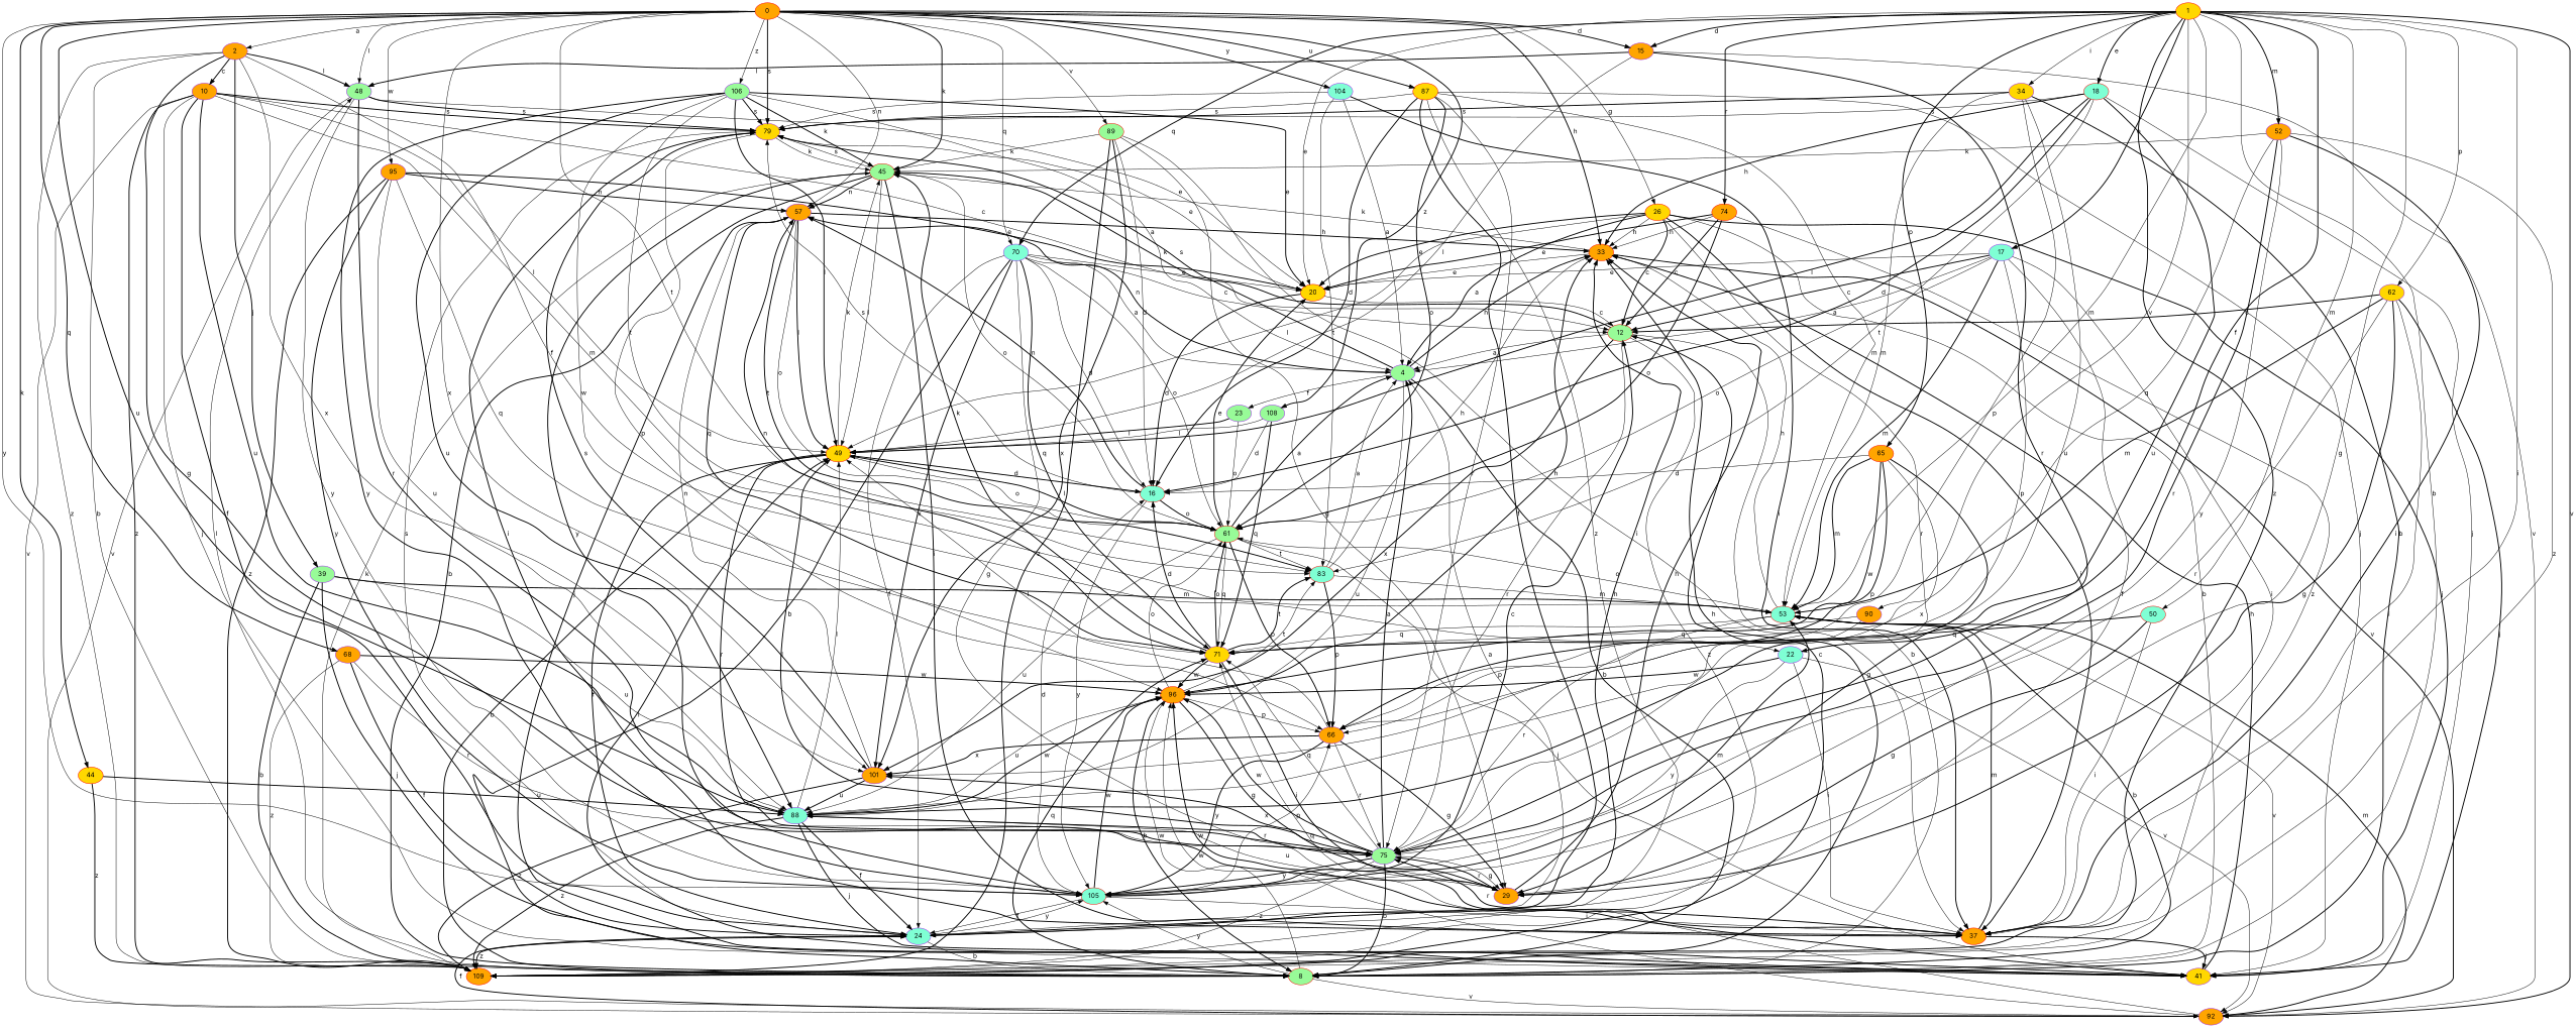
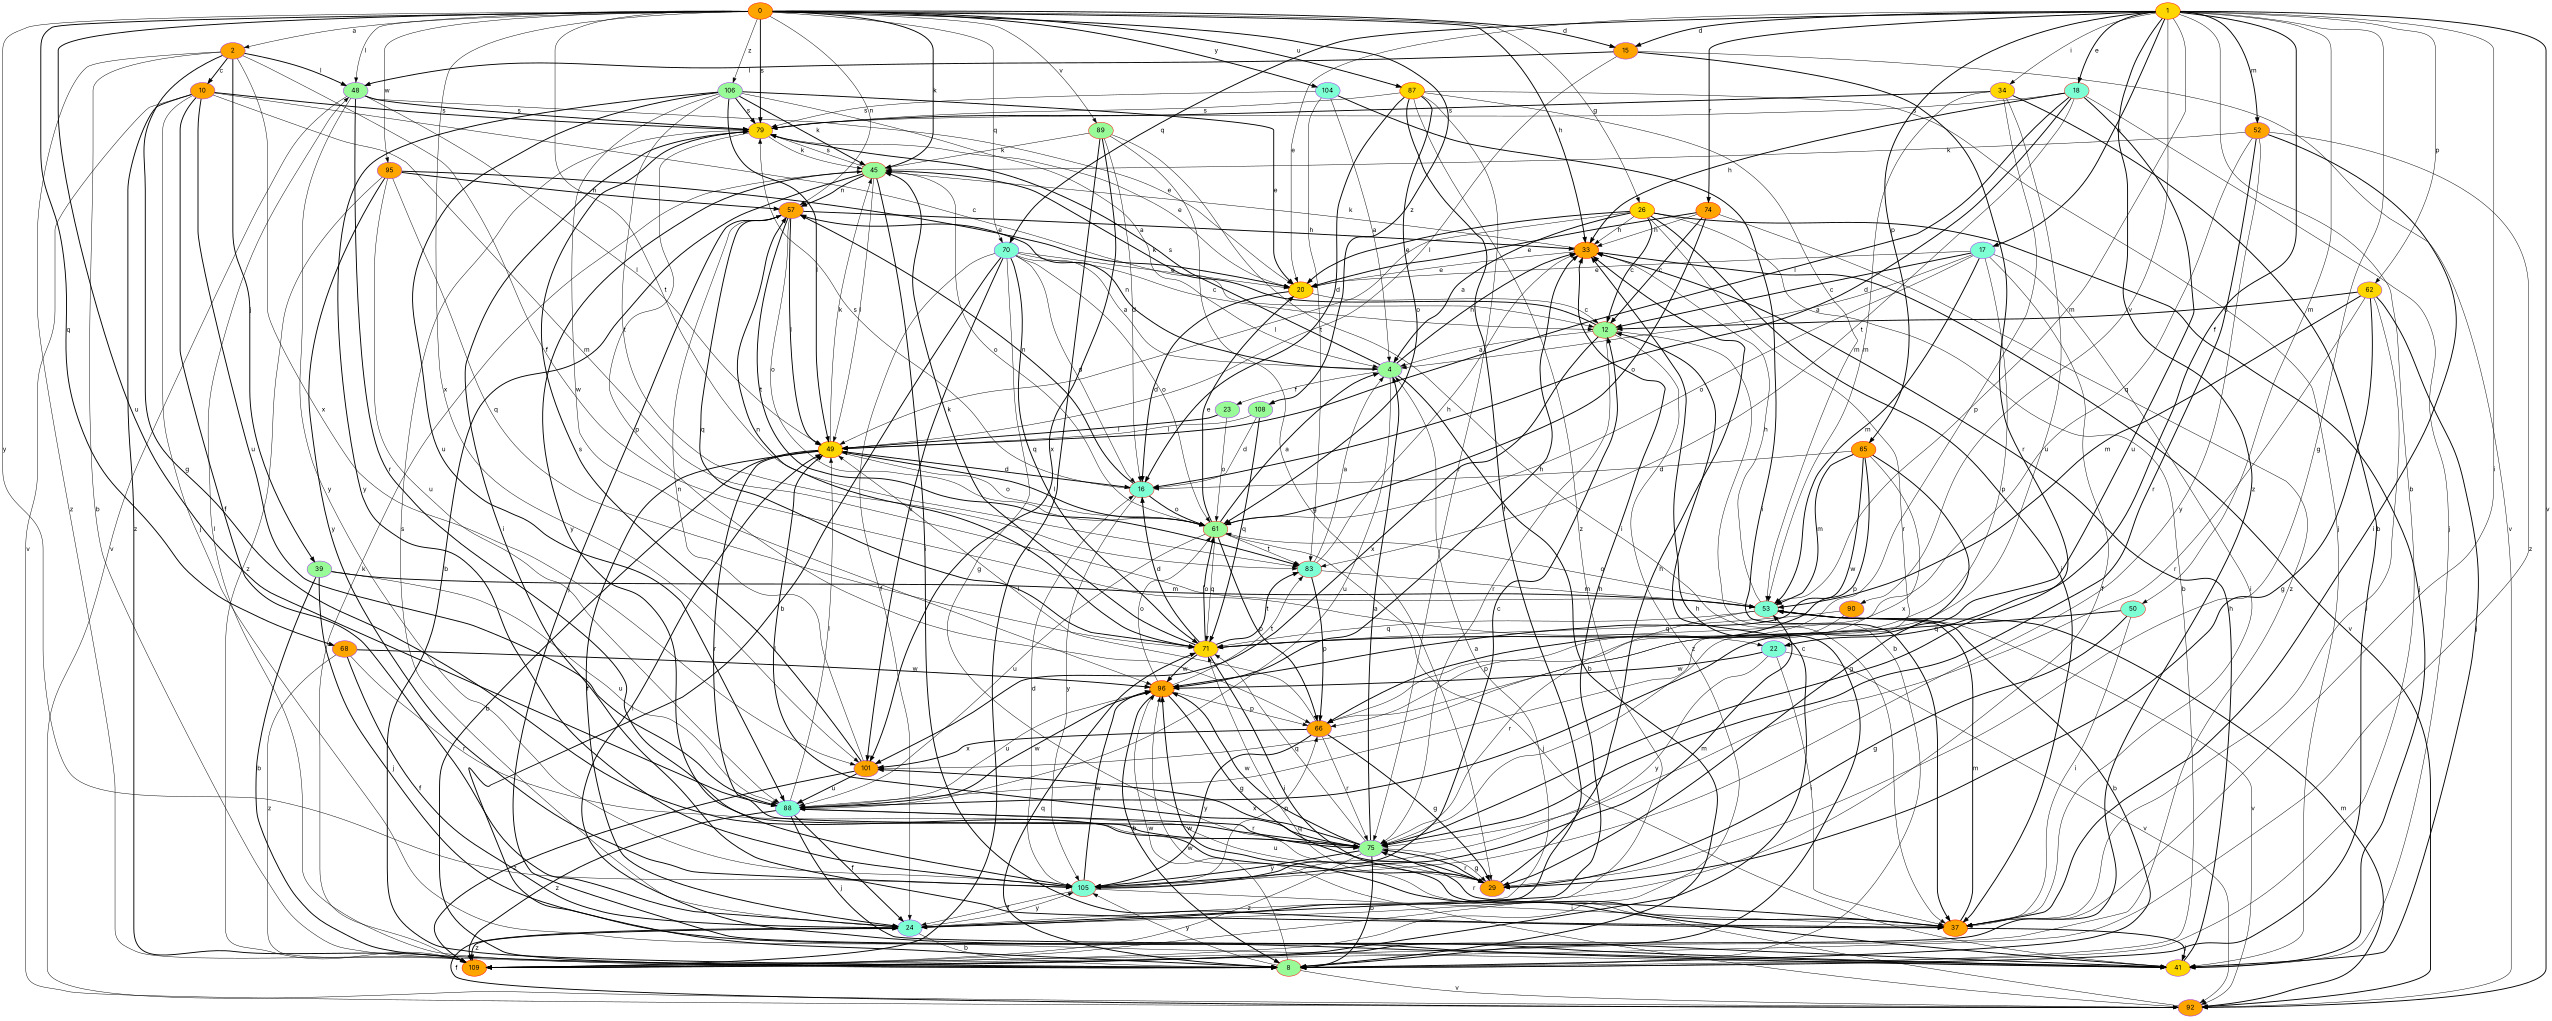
  strict digraph {
    fontname=Inter
    node [color=purple fillcolor=orange fontname=Inter style=filled]
    edge [fontname=Inter style=bold]
    0 [color=red]
    2
    15
    26 [color=red fillcolor=gold]
    33 [color=red]
-   44 [color=red fillcolor=gold]
    45 [color=red fillcolor=palegreen]
    48 [fillcolor=palegreen]
    57
    68
    70 [fillcolor=aquamarine]
    79 [fillcolor=gold]
    83 [color=red fillcolor=aquamarine]
    87 [color=red fillcolor=gold]
    88 [fillcolor=aquamarine]
    89 [color=red fillcolor=palegreen]
    95
    101
    104 [fillcolor=aquamarine]
    105 [color=red fillcolor=aquamarine]
    106 [fillcolor=palegreen]
    108 [fillcolor=palegreen]
    8 [color=red fillcolor=palegreen]
    22 [fillcolor=aquamarine]
    29
    109 [color=red]
    10
    39 [fillcolor=palegreen]
    92
    75 [fillcolor=palegreen]
    49 [color=red fillcolor=gold]
    20 [color=red fillcolor=gold]
    37 [color=red]
    4 [fillcolor=palegreen]
    12 [color=red fillcolor=palegreen]
    41 [fillcolor=gold]
    61 [color=red fillcolor=palegreen]
    71 [fillcolor=gold]
    96 [color=red]
    24 [fillcolor=aquamarine]
    16 [color=red fillcolor=aquamarine]
    66
    53 [color=red fillcolor=aquamarine]
    1 [color=red fillcolor=gold]
    17 [fillcolor=aquamarine]
    18 [color=red fillcolor=aquamarine]
    34 [fillcolor=gold]
    50 [color=red fillcolor=aquamarine]
    52
    62 [fillcolor=gold]
    65 [color=red]
    74 [color=red]
    90
    23 [fillcolor=palegreen]
    0 -> 2 [label=a style=solid]
    0 -> 15 [label=d]
    0 -> 26 [label=g style=solid]
    0 -> 33 [label=h]
-   0 -> 44 [label=k]
    0 -> 45 [label=k]
    0 -> 48 [label=l style=solid]
    0 -> 57 [label=n style=solid]
    0 -> 68 [label=q]
    0 -> 70 [label=q style=solid]
    0 -> 79 [label=s]
    0 -> 83 [label=t style=solid]
    0 -> 87 [label=u]
    0 -> 88 [label=u]
    0 -> 89 [label=v style=solid]
    0 -> 95 [label=w style=solid]
    0 -> 101 [label=x style=solid]
    0 -> 104 [label=y]
    0 -> 105 [label=y style=solid]
    0 -> 106 [label=z style=solid]
    0 -> 108 [label=z]
    2 -> 48 [label=l]
    2 -> 101 [label=x style=solid]
    2 -> 8 [label=b style=solid]
    2 -> 22 [label=f style=solid]
    2 -> 29 [label=g]
    2 -> 109 [label=z style=solid]
    2 -> 10 [label=c]
    2 -> 39 [label=j]
    15 -> 48 [label=l]
    15 -> 92 [label=v style=solid]
    15 -> 75 [label=r]
    15 -> 49 [label=l style=solid]
    26 -> 33 [label=h style=solid]
    26 -> 8 [label=b style=solid]
    26 -> 75 [label=r style=solid]
    26 -> 49 [label=l style=solid]
    26 -> 20 [label=e]
    26 -> 37 [label=i]
    26 -> 4 [label=a]
    26 -> 12 [label=c]
    26 -> 41 [label=j]
    33 -> 45 [label=k style=solid]
    33 -> 92 [label=v]
    33 -> 20 [label=e style=solid]
-   44 -> 88 [label=u]
-   44 -> 109 [label=z]
    45 -> 57 [label=n]
    45 -> 79 [label=s style=solid]
    45 -> 105 [label=y]
    45 -> 8 [label=b]
    45 -> 49 [label=l style=solid]
    45 -> 37 [label=i]
    45 -> 61 [label=o style=solid]
    48 -> 79 [label=s]
    48 -> 105 [label=y style=solid]
    48 -> 92 [label=v style=solid]
    48 -> 75 [label=r]
-   10 -> 49 [label=l style=solid]
+   48 -> 49 [label=l style=solid]
    48 -> 20 [label=e style=solid]
    57 -> 33 [label=h]
    57 -> 83 [label=t]
    57 -> 49 [label=l]
    57 -> 41 [label=j]
    57 -> 61 [label=o style=solid]
    57 -> 71 [label=q]
    68 -> 109 [label=z style=solid]
    68 -> 75 [label=r style=solid]
    68 -> 96 [label=w]
    68 -> 24 [label=f]
    70 -> 101 [label=x]
    70 -> 8 [label=b]
    70 -> 29 [label=g style=solid]
    70 -> 20 [label=e style=solid]
    70 -> 4 [label=a style=solid]
    70 -> 12 [label=c style=solid]
    70 -> 61 [label=o style=solid]
    70 -> 71 [label=q]
    70 -> 24 [label=f style=solid]
    70 -> 16 [label=d style=solid]
    79 -> 45 [label=k style=solid]
    79 -> 20 [label=e style=solid]
    79 -> 37 [label=i]
    79 -> 66 [label=p style=solid]
    83 -> 33 [label=h style=solid]
    83 -> 4 [label=a style=solid]
    83 -> 66 [label=p]
    83 -> 53 [label=m style=solid]
    87 -> 79 [label=s style=solid]
    87 -> 109 [label=z style=solid]
    87 -> 75 [label=r style=solid]
    87 -> 41 [label=j style=solid]
    87 -> 61 [label=o]
    87 -> 24 [label=f]
    87 -> 16 [label=d]
    87 -> 53 [label=m style=solid]
    88 -> 109 [label=z]
    88 -> 75 [label=r]
    88 -> 49 [label=l style=solid]
    88 -> 41 [label=j]
    88 -> 96 [label=w]
    88 -> 24 [label=f]
    89 -> 45 [label=k style=solid]
    89 -> 101 [label=x]
    89 -> 29 [label=g style=solid]
    89 -> 109 [label=z]
    89 -> 37 [label=i style=solid]
    89 -> 16 [label=d style=solid]
    95 -> 57 [label=n]
    95 -> 88 [label=u style=solid]
    95 -> 105 [label=y]
-   95 -> 109 [label=z]
+   95 -> 109 [label=z style=solid]
    95 -> 20 [label=e]
    95 -> 71 [label=q style=solid]
    101 -> 57 [label=n style=solid]
    101 -> 79 [label=s]
    101 -> 88 [label=u]
    101 -> 109 [label=z]
    104 -> 79 [label=s style=solid]
    104 -> 83 [label=t style=solid]
    104 -> 37 [label=i]
    104 -> 4 [label=a style=solid]
    105 -> 37 [label=i style=solid]
    105 -> 12 [label=c]
    105 -> 96 [label=w]
    105 -> 24 [label=f style=solid]
    105 -> 16 [label=d style=solid]
    105 -> 66 [label=p style=solid]
    105 -> 53 [label=m]
    106 -> 45 [label=k]
    106 -> 79 [label=s]
    106 -> 83 [label=t style=solid]
    106 -> 88 [label=u]
    106 -> 105 [label=y]
    106 -> 49 [label=l]
    106 -> 20 [label=e]
    106 -> 4 [label=a style=solid]
    106 -> 96 [label=w style=solid]
    108 -> 49 [label=l style=solid]
    108 -> 71 [label=q]
    108 -> 16 [label=d style=solid]
    8 -> 33 [label=h]
    8 -> 48 [label=l style=solid]
    8 -> 105 [label=y style=solid]
    8 -> 92 [label=v style=solid]
    8 -> 71 [label=q]
    8 -> 96 [label=w style=solid]
    22 -> 105 [label=y style=solid]
    22 -> 92 [label=v style=solid]
    22 -> 37 [label=i style=solid]
    22 -> 96 [label=w]
    29 -> 33 [label=h]
    29 -> 88 [label=u style=solid]
    29 -> 75 [label=r]
    109 -> 45 [label=k style=solid]
    109 -> 12 [label=c]
    10 -> 79 [label=s]
    10 -> 88 [label=u]
    10 -> 109 [label=z]
    10 -> 92 [label=v style=solid]
    10 -> 12 [label=c style=solid]
    10 -> 41 [label=j style=solid]
    10 -> 24 [label=f]
    10 -> 53 [label=m style=solid]
    39 -> 88 [label=u style=solid]
    39 -> 8 [label=b]
    39 -> 41 [label=j]
    39 -> 53 [label=m]
    92 -> 71 [label=q style=solid]
    92 -> 96 [label=w style=solid]
    92 -> 24 [label=f]
    92 -> 53 [label=m]
    75 -> 101 [label=x]
    75 -> 105 [label=y]
    75 -> 8 [label=b]
    75 -> 29 [label=g style=solid]
    75 -> 109 [label=z style=solid]
    75 -> 49 [label=l]
    75 -> 4 [label=a]
    75 -> 71 [label=q style=solid]
    75 -> 96 [label=w]
    49 -> 45 [label=k style=solid]
    49 -> 8 [label=b]
    49 -> 75 [label=r]
    49 -> 61 [label=o style=solid]
    49 -> 24 [label=f]
    49 -> 16 [label=d]
    20 -> 12 [label=c style=solid]
    20 -> 16 [label=d]
    37 -> 75 [label=r]
    37 -> 41 [label=j]
    37 -> 53 [label=m]
    4 -> 33 [label=h]
    4 -> 57 [label=n]
    4 -> 79 [label=s]
    4 -> 88 [label=u style=solid]
    4 -> 8 [label=b]
    4 -> 23 [label=f style=solid]
    12 -> 45 [label=k]
    12 -> 101 [label=x]
    12 -> 8 [label=b style=solid]
    12 -> 109 [label=z style=solid]
    12 -> 75 [label=r style=solid]
    12 -> 4 [label=a style=solid]
    41 -> 33 [label=h]
    41 -> 49 [label=l]
    41 -> 96 [label=w]
    61 -> 83 [label=t style=solid]
    61 -> 88 [label=u style=solid]
    61 -> 49 [label=l]
    61 -> 20 [label=e]
    61 -> 4 [label=a]
    61 -> 41 [label=j style=solid]
    61 -> 71 [label=q style=solid]
    61 -> 66 [label=p]
    71 -> 45 [label=k]
    71 -> 57 [label=n]
    71 -> 83 [label=t]
    71 -> 37 [label=i]
    71 -> 61 [label=o]
    71 -> 96 [label=w]
    71 -> 16 [label=d]
    96 -> 33 [label=h]
    96 -> 83 [label=t style=solid]
    96 -> 88 [label=u style=solid]
    96 -> 8 [label=b]
    96 -> 29 [label=g]
    96 -> 61 [label=o style=solid]
    96 -> 66 [label=p style=solid]
    24 -> 33 [label=h]
    24 -> 79 [label=s style=solid]
    24 -> 105 [label=y style=solid]
    24 -> 8 [label=b style=solid]
    24 -> 109 [label=z]
    24 -> 4 [label=a style=solid]
    16 -> 57 [label=n]
    16 -> 79 [label=s style=solid]
    16 -> 105 [label=y style=solid]
    16 -> 61 [label=o]
    66 -> 101 [label=x]
    66 -> 105 [label=y]
    66 -> 29 [label=g]
    66 -> 75 [label=r style=solid]
    66 -> 49 [label=l style=solid]
    53 -> 33 [label=h style=solid]
    53 -> 8 [label=b]
    53 -> 92 [label=v style=solid]
    53 -> 75 [label=r style=solid]
    53 -> 61 [label=o style=solid]
    53 -> 71 [label=q style=solid]
    1 -> 15 [label=d]
    1 -> 70 [label=q]
    1 -> 8 [label=b style=solid]
    1 -> 22 [label=f]
    1 -> 29 [label=g style=solid]
    1 -> 109 [label=z]
    1 -> 92 [label=v]
    1 -> 20 [label=e style=solid]
    1 -> 37 [label=i style=solid]
    1 -> 53 [label=m style=solid]
    1 -> 17 [label=e]
    1 -> 18 [label=e]
    1 -> 34 [label=i style=solid]
    1 -> 50 [label=m style=solid]
    1 -> 52 [label=m]
    1 -> 62 [label=p style=solid]
    1 -> 65 [label=p]
    1 -> 74 [label=r]
    1 -> 90 [label=v style=solid]
    17 -> 20 [label=e style=solid]
    17 -> 37 [label=i style=solid]
    17 -> 4 [label=a style=solid]
    17 -> 12 [label=c]
    17 -> 61 [label=o style=solid]
    17 -> 24 [label=f style=solid]
    17 -> 66 [label=p style=solid]
    17 -> 53 [label=m]
    18 -> 33 [label=h]
    18 -> 79 [label=s style=solid]
    18 -> 83 [label=t style=solid]
    18 -> 88 [label=u]
    18 -> 49 [label=l]
    18 -> 41 [label=j style=solid]
    18 -> 16 [label=d]
    34 -> 79 [label=s]
    34 -> 88 [label=u style=solid]
    34 -> 8 [label=b]
    34 -> 66 [label=p style=solid]
    34 -> 53 [label=m style=solid]
    50 -> 29 [label=g]
    50 -> 37 [label=i style=solid]
    50 -> 71 [label=q]
    52 -> 45 [label=k style=solid]
    52 -> 105 [label=y style=solid]
    52 -> 109 [label=z style=solid]
    52 -> 75 [label=r]
    52 -> 37 [label=i]
    52 -> 71 [label=q style=solid]
    62 -> 29 [label=g]
    62 -> 75 [label=r style=solid]
    62 -> 37 [label=i style=solid]
    62 -> 12 [label=c]
    62 -> 41 [label=j]
    62 -> 53 [label=m]
    65 -> 101 [label=x style=solid]
    65 -> 29 [label=g]
    65 -> 96 [label=w]
    65 -> 16 [label=d style=solid]
    65 -> 66 [label=p]
    65 -> 53 [label=m]
    74 -> 33 [label=h style=solid]
    74 -> 109 [label=z style=solid]
    74 -> 20 [label=e]
    74 -> 12 [label=c]
    74 -> 61 [label=o]
    90 -> 71 [label=q style=solid]
    90 -> 66 [label=p style=solid]
    23 -> 49 [label=l]
    23 -> 61 [label=o style=solid]
  }
